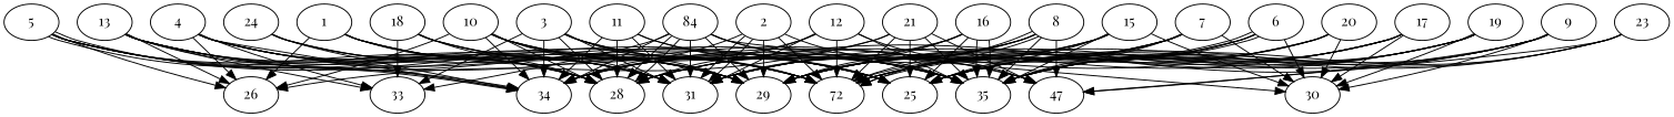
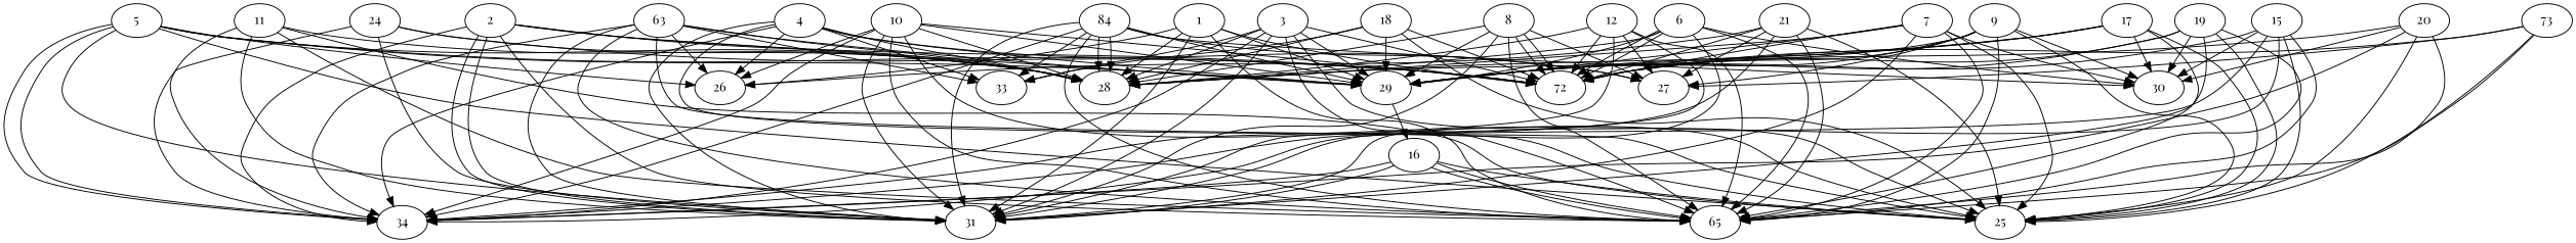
  digraph {
    fontname="Playfair Display"
    node [alpha=0.06 fontname="Playfair Display"]
    edge [fontname="Playfair Display"]
    1 [alpha=0.12 expect_size=39595008]
    26 [alpha=0.17 expect_size=51670016]
    28 [expect_size=12916736]
    29 [alpha=0.05 expect_size=26722304]
    31 [alpha=0.14 expect_size=12135424]
    n6 [alpha=0.07 expect_size=36470784 label=72]
-   35 [alpha=0.16 expect_size=38868992]
+   35 [alpha=0.16 expect_size=38868992 label=65]
    2 [alpha=0.12 expect_size=18118656]
    34 [alpha=0.10 expect_size=47822848]
    3 [alpha=0.11 expect_size=20425728]
    25 [alpha=0.19 expect_size=37864448]
    33 [alpha=0.02 expect_size=43305984]
    4 [expect_size=41276416]
-   27 [alpha=0.11 expect_size=26273792 label=47]
+   27 [alpha=0.11 expect_size=26273792]
    5 [alpha=0.03 expect_size=24792064]
    6 [alpha=0.01 expect_size=42348544]
    30 [alpha=0.11 expect_size=51793920]
    7 [alpha=0.01 expect_size=41058304]
    8 [alpha=0.05 expect_size=10579968]
    9 [alpha=0.18 expect_size=11778048]
    10 [alpha=0.17 expect_size=22109184]
    11 [alpha=0.01 expect_size=47104000]
    12 [alpha=0.03 expect_size=28384256]
-   13 [alpha=0.13 expect_size=9101312]
+   13 [alpha=0.13 expect_size=9101312 label=63]
    n25 [alpha=0.13 expect_size=35160064 label=84]
    15 [expect_size=48872448]
    16 [alpha=0.09 expect_size=8462336]
    17 [alpha=0.14 expect_size=10289152]
    18 [expect_size=11924480]
    19 [alpha=0.11 expect_size=24634368]
    20 [alpha=0.03 expect_size=19512320]
    21 [alpha=0.10 expect_size=12515328]
-   23 [alpha=0.02 expect_size=22725632]
+   23 [alpha=0.02 expect_size=22725632 label=73]
    24 [alpha=0.16 expect_size=6935552]
    1 -> 26
    1 -> 28
    1 -> 29
    1 -> 31
    1 -> n6
    1 -> 35
+   2 -> 28
    2 -> 29
    2 -> 31
    2 -> 31
    2 -> n6
    2 -> 35
    2 -> 34
    3 -> 28
    3 -> 29
    3 -> 31
    3 -> n6
    3 -> 35
    3 -> 34
    3 -> 25
    3 -> 33
    4 -> 26
    4 -> 28
    4 -> 29
    4 -> 31
    4 -> 34
    4 -> 25
    4 -> 33
    4 -> 27
    5 -> 26
    5 -> 28
    5 -> 29
    5 -> 31
    5 -> n6
    5 -> 34
    5 -> 34
    5 -> 25
+   6 -> 28
    6 -> 29
    6 -> 31
    6 -> n6
    6 -> n6
    6 -> 35
    6 -> 30
    7 -> 28
    7 -> 29
    7 -> 31
    7 -> n6
    7 -> 35
    7 -> 25
    7 -> 30
    8 -> 28
    8 -> 29
    8 -> 31
    8 -> n6
    8 -> n6
    8 -> 35
    8 -> 27
    9 -> 28
    9 -> 29
+   9 -> n6
    9 -> 35
    9 -> 25
    9 -> 27
    9 -> 30
    10 -> 26
    10 -> 28
    10 -> 29
    10 -> 31
    10 -> n6
    10 -> 35
    10 -> 34
    10 -> 25
    11 -> 28
    11 -> 31
    11 -> 35
    11 -> 34
    11 -> 25
    12 -> 28
    12 -> 31
    12 -> n6
    12 -> 35
    12 -> 34
    12 -> 27
    13 -> 26
    13 -> 28
    13 -> 29
    13 -> 31
    13 -> 35
    13 -> 34
    13 -> 25
    13 -> 33
    n25 -> 28
    n25 -> 28
    n25 -> 29
    n25 -> 31
    n25 -> 35
    n25 -> 34
    n25 -> 33
    n25 -> 27
    n25 -> 30
    15 -> 29
    15 -> 31
    15 -> 35
    15 -> 34
    15 -> 25
    15 -> 30
-   16 -> 29
+   29 -> 16
    16 -> 31
    16 -> 35
    16 -> 35
    16 -> 34
    16 -> 25
    17 -> 28
    17 -> 29
    17 -> n6
    17 -> 35
    17 -> 25
    17 -> 30
    18 -> 28
    18 -> 29
    18 -> n6
    18 -> 25
    18 -> 33
    19 -> 29
    19 -> 31
    19 -> n6
    19 -> 35
    19 -> 25
    19 -> 30
    20 -> 29
    20 -> 35
    20 -> 34
    20 -> 25
    20 -> 30
    21 -> 26
    21 -> n6
    21 -> 35
    21 -> 34
    21 -> 25
    21 -> 27
    23 -> n6
    23 -> 35
    23 -> 25
    23 -> 27
    24 -> 28
    24 -> 31
    24 -> n6
    24 -> 34
  }
